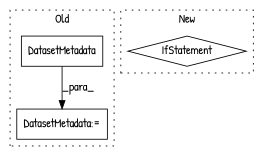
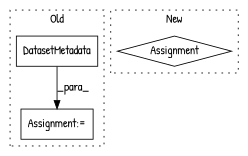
  digraph {
    fontname="Patrick Hand"
    node [shape=box fontname="Patrick Hand"]
    n1 [a=32 l="16,1" label=DatasetMetadata s="895,1222"]
-   n2 [a=7 l=1 label="DatasetMetadata:=" s=877]
-   n3 [a=25 l="4,2" label=IfStatement s="1843,1869" shape=diamond]
+   n2 [a=7 l=1 label="Assignment:=" s=877]
+   n3 [a=25 l="4,2" label=Assignment s="1843,1869" shape=diamond]
    subgraph cluster_1 {
      label=Old
      style=dotted
      n1
      n2
    }
    subgraph cluster_2 {
      label=New
      style=dotted
      n3
    }
    n1 -> n2 [label=_para_ fontname="Patrick Hand"]
  }
